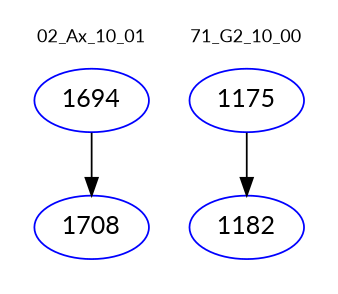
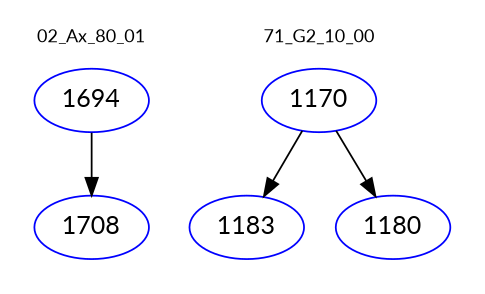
  digraph {
    fontname=Lato
    node [color=blue fontname=Lato]
    edge [color=black fontname=Lato]
    n1 [label=1694]
    n2 [label=1708]
-   n3 [label=1175]
-   n5 [label=1182]
+   n3 [label=1170]
+   n4 [label=1183]
+   n5 [label=1180]
    subgraph cluster_1 {
      color=white
      fontsize=10
-     label="02_Ax_10_01"
+     label="02_Ax_80_01"
      n1
      n2
    }
    subgraph cluster_2 {
      color=white
      fontsize=10
      label="71_G2_10_00"
      n3
+     n4
      n5
    }
    n1 -> n2
+   n3 -> n4
    n3 -> n5
  }
